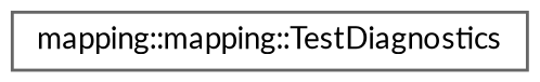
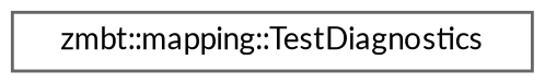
  digraph {
    rankdir=TB
    fontname=Lato
-   n1 [color=grey40 fillcolor=white fontname=Lato fontsize=10 height=0.2 label="mapping::mapping::TestDiagnostics" shape=box style=filled width=0.4]
+   n1 [color=grey40 fillcolor=white fontname=Lato fontsize=10 height=0.2 label="zmbt::mapping::TestDiagnostics" shape=box style=filled width=0.4]
  }
